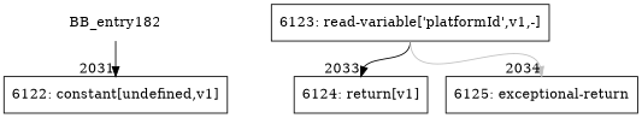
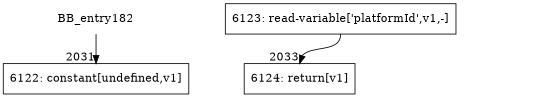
  digraph {
    fontname="DejaVu Serif"
    rankdir=TD
    node [fontname="DejaVu Serif" shape=record]
    edge [fontname="DejaVu Serif" headport=n tailport=s]
    n1 [label=BB_entry182 shape=none]
    n2 [label="{6122: constant[undefined,v1]}"]
    n3 [label="{6123: read-variable['platformId',v1,-]}"]
    n4 [label="{6124: return[v1]}"]
-   n5 [label="{6125: exceptional-return}"]
    n1 -> n2 [headlabel="    2031"]
    n3 -> n4 [headlabel="      2033"]
-   n3 -> n5 [color=gray headlabel="      2034"]
  }
